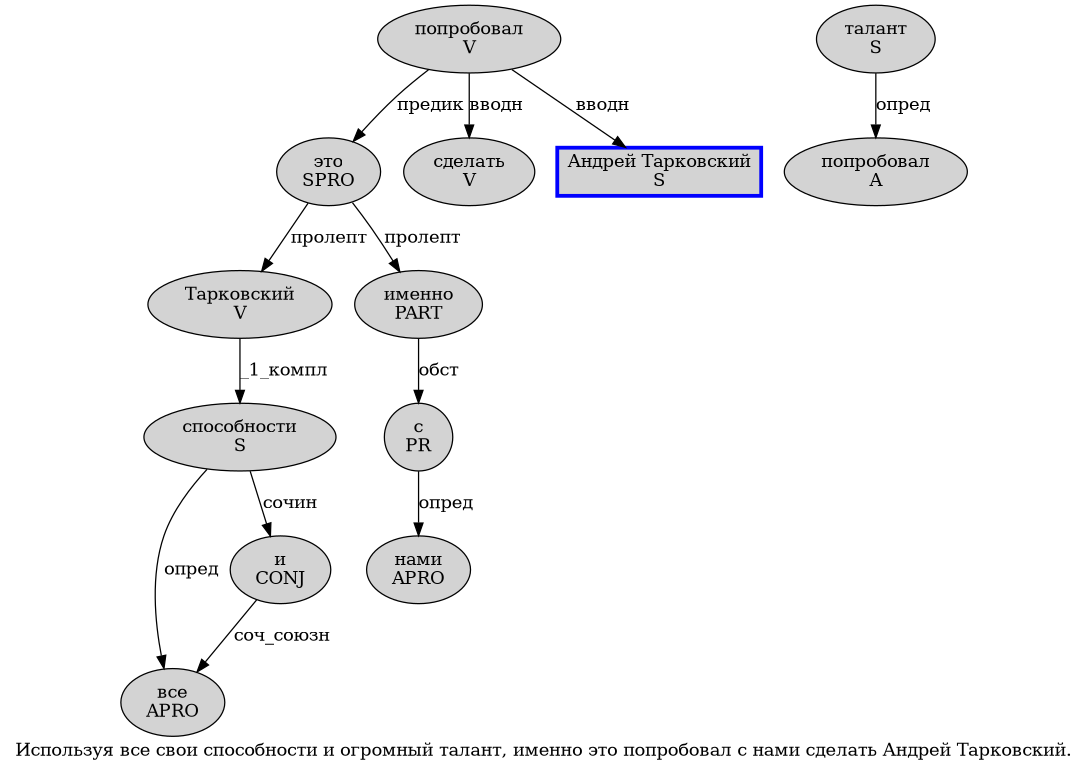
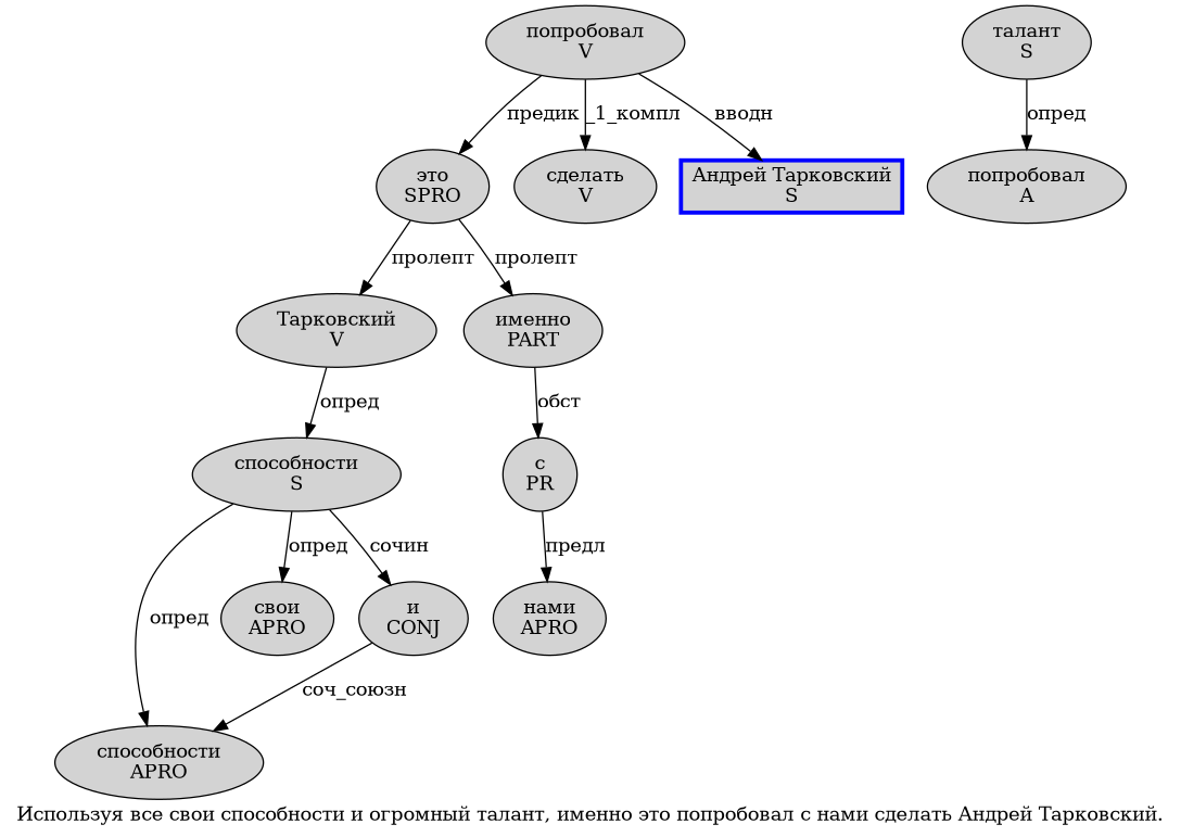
  digraph {
    label="Используя все свои способности и огромный талант, именно это попробовал с нами сделать Андрей Тарковский."
    node [fillcolor=lightgray penwidth=1 shape=ellipse style=filled]
    n1 [label="Тарковский\nV"]
    n2 [label="способности\nS"]
-   n3 [label="все\nAPRO"]
+   n3 [label="способности\nAPRO"]
+   n4 [label="свои\nAPRO"]
    n5 [label="и\nCONJ"]
    n6 [label="талант\nS"]
    n7 [label="попробовал\nA"]
    n8 [label="именно\nPART"]
    n9 [label="с\nPR"]
    n10 [label="это\nSPRO"]
    n11 [label="попробовал\nV"]
    n12 [label="сделать\nV"]
    n13 [color=blue label="Андрей Тарковский\nS" penwidth=3 shape=box]
    n14 [label="нами\nAPRO"]
-   n1 -> n2 [label="_1_компл"]
+   n1 -> n2 [label="опред"]
    n2 -> n3 [label="опред"]
+   n2 -> n4 [label="опред"]
    n2 -> n5 [label="сочин"]
    n5 -> n3 [label="соч_союзн"]
    n6 -> n7 [label="опред"]
    n8 -> n9 [label="обст"]
-   n9 -> n14 [label="опред"]
+   n9 -> n14 [label="предл"]
    n10 -> n1 [label="пролепт"]
    n10 -> n8 [label="пролепт"]
    n11 -> n10 [label="предик"]
-   n11 -> n12 [label="вводн"]
+   n11 -> n12 [label="_1_компл"]
    n11 -> n13 [label="вводн"]
  }
